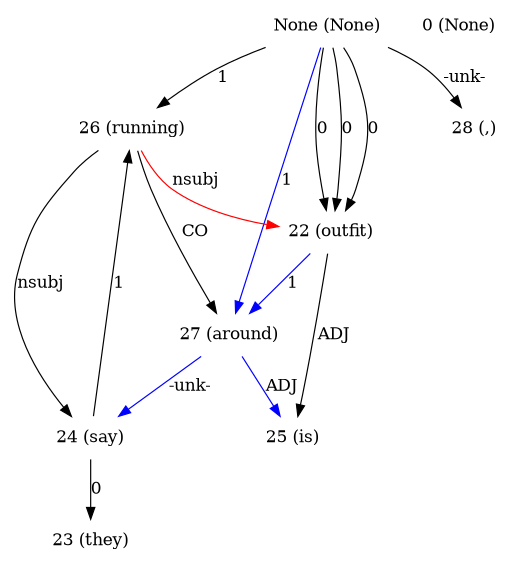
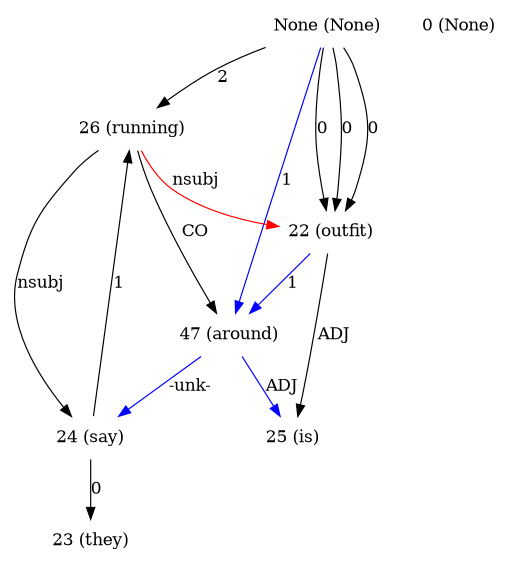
  digraph {
    node [shape=plaintext]
    edge [dir=forward]
    n1 [label="None (None)"]
    n2 [label="26 (running)"]
-   n3 [label="27 (around)"]
+   n3 [label="47 (around)"]
    n4 [label="22 (outfit)"]
-   n5 [label="28 (,)"]
    n6 [label="24 (say)"]
    n7 [label="25 (is)"]
    n8 [label="23 (they)"]
    n9 [label="0 (None)"]
-   n1 -> n2 [label=1]
+   n1 -> n2 [label=2]
    n1 -> n3 [color=blue label=1]
    n1 -> n4 [label=0]
    n1 -> n4 [label=0]
    n1 -> n4 [label=0]
-   n1 -> n5 [label="-unk-"]
    n2 -> n3 [label=CO]
    n2 -> n4 [color=red label=nsubj]
    n2 -> n6 [label=nsubj]
    n3 -> n6 [color=blue label="-unk-"]
    n3 -> n7 [color=blue label=ADJ]
    n4 -> n3 [color=blue label=1]
    n4 -> n7 [label=ADJ]
    n6 -> n2 [color=black label=1]
    n6 -> n8 [label=0]
  }
